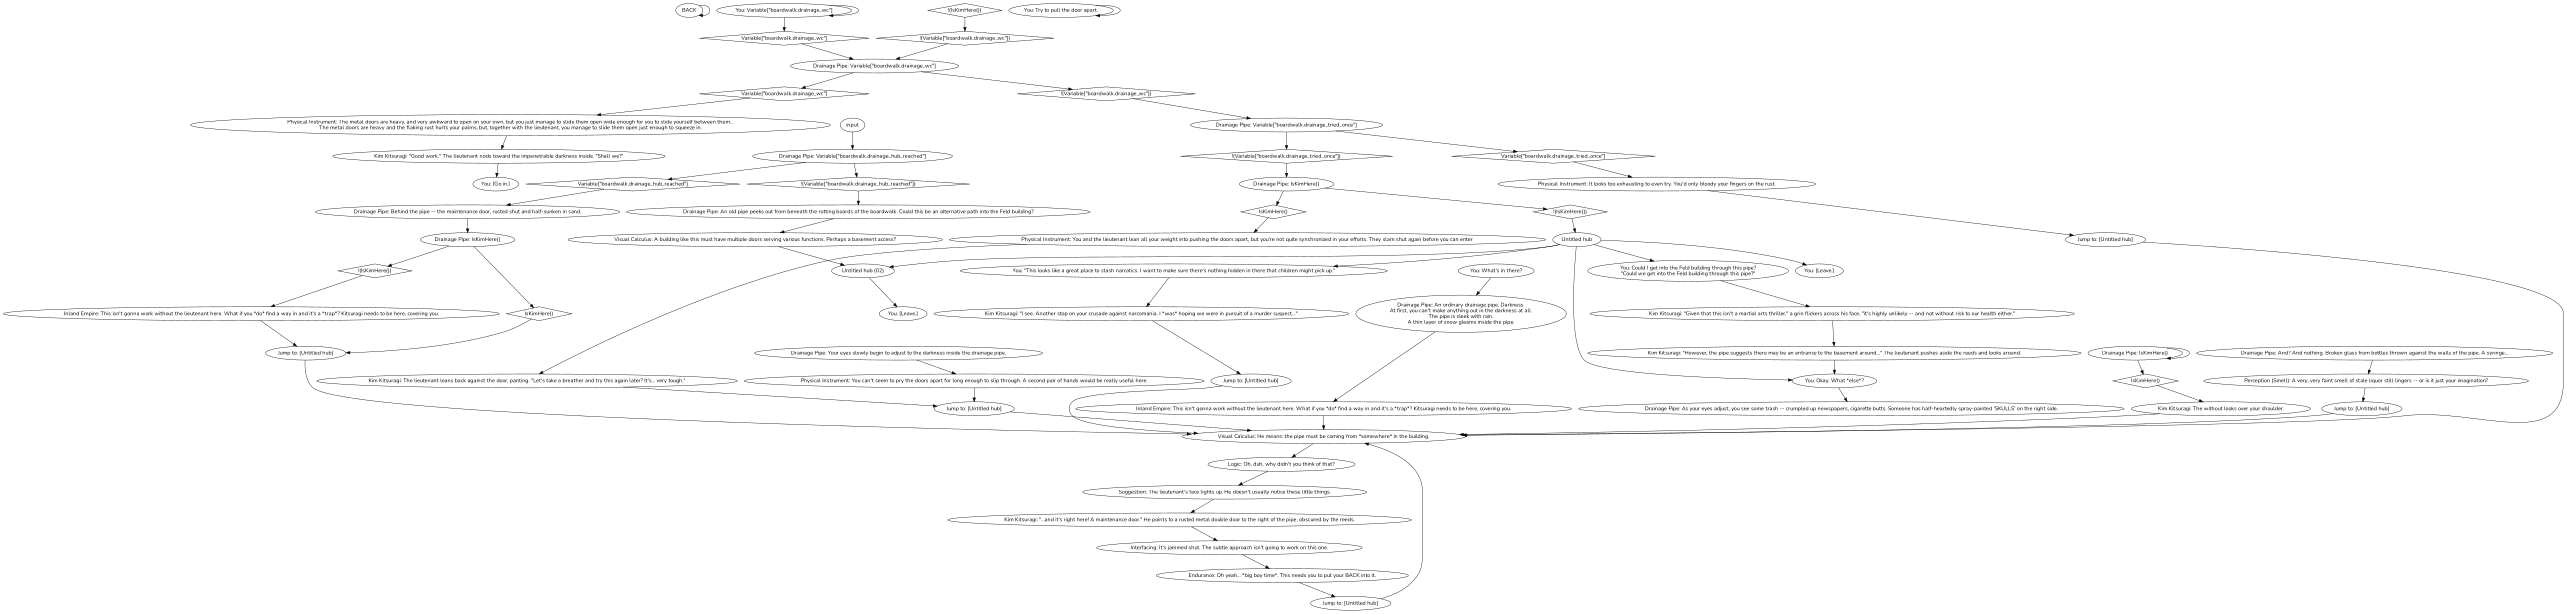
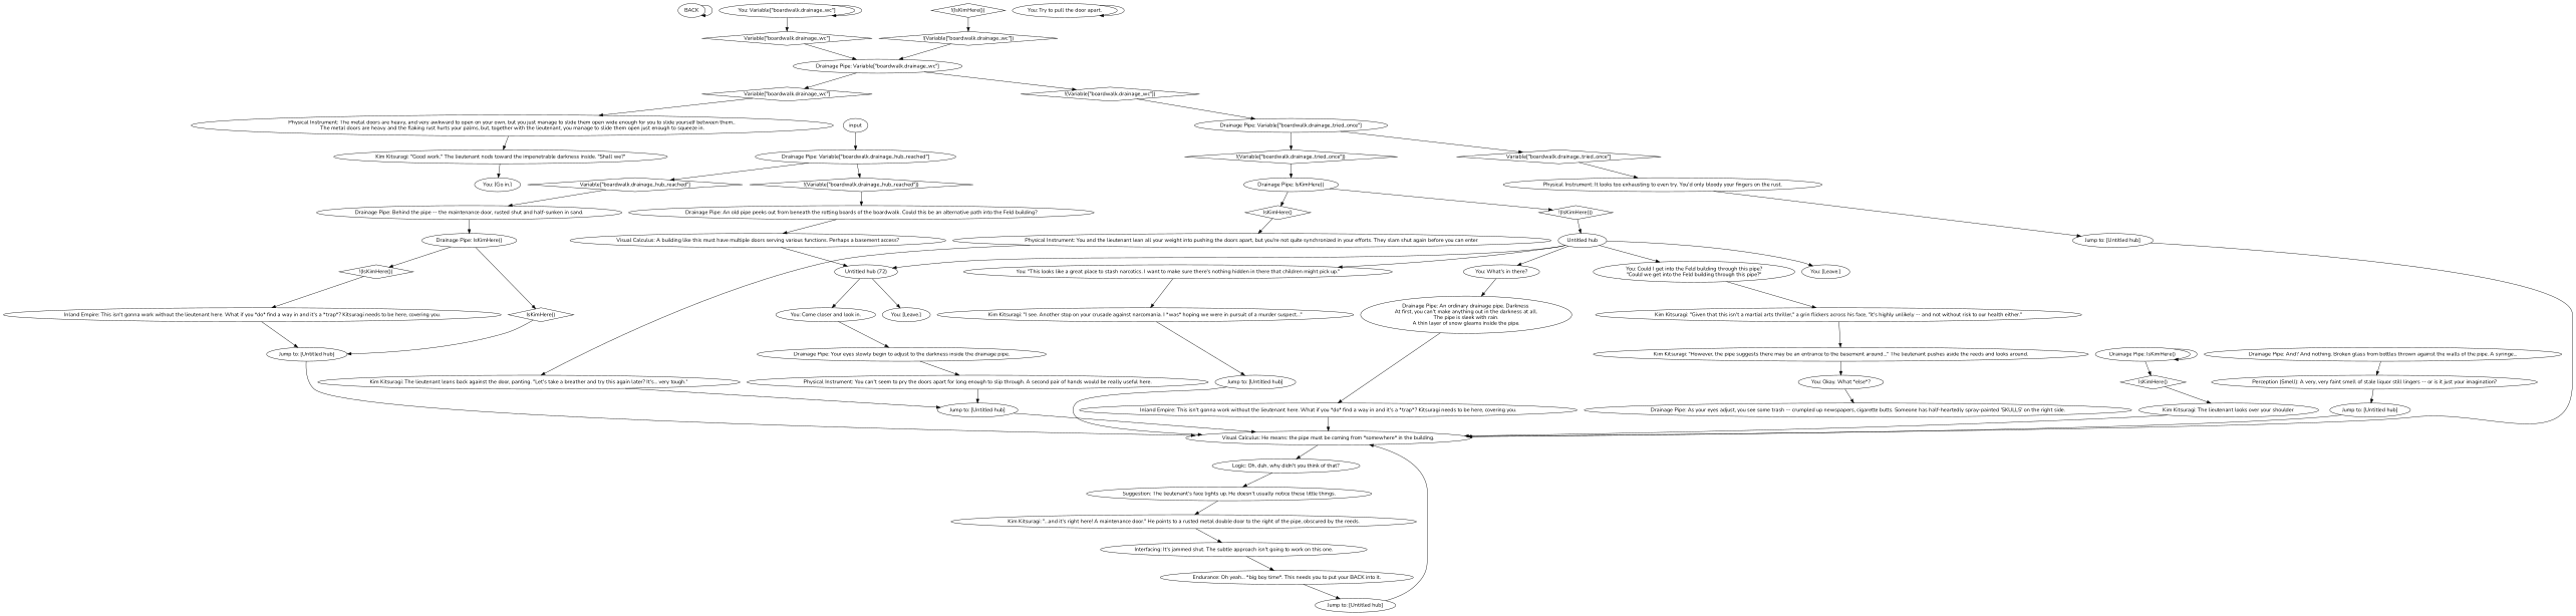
  digraph {
    fontname=Nunito
    node [fontname=Nunito]
    edge [fontname=Nunito]
    n1 [label=BACK]
    n2 [label=input]
    n3 [label="Drainage Pipe: Variable[\"boardwalk.drainage_hub_reached\"]"]
    n4 [label="Variable[\"boardwalk.drainage_hub_reached\"]" shape=diamond]
    n5 [label="!(Variable[\"boardwalk.drainage_hub_reached\"])" shape=diamond]
    n6 [label="You: Try to pull the door apart."]
    n7 [label="You: Variable[\"boardwalk.drainage_wc\"]"]
    n8 [label="Variable[\"boardwalk.drainage_wc\"]" shape=diamond]
    n9 [label="Drainage Pipe: Variable[\"boardwalk.drainage_wc\"]"]
    n10 [label="Variable[\"boardwalk.drainage_wc\"]" shape=diamond]
    n11 [label="!(Variable[\"boardwalk.drainage_wc\"])" shape=diamond]
    n12 [label="!(Variable[\"boardwalk.drainage_wc\"])" shape=diamond]
    n13 [label="Inland Empire: This isn't gonna work without the lieutenant here. What if you *do* find a way in and it's a *trap*? Kitsuragi needs to be here, covering you."]
    n14 [label="Visual Calculus: He means: the pipe must be coming from *somewhere* in the building."]
    n15 [label="Logic: Oh, duh, why didn't you think of that?"]
    n16 [label="You: Okay. What *else*?"]
    n17 [label="Drainage Pipe: As your eyes adjust, you see some trash -- crumpled up newspapers, cigarette butts. Someone has half-heartedly spray-painted 'SKULLS' on the right side."]
    n18 [label="Suggestion: The lieutenant's face lights up. He doesn't usually notice these little things."]
    n19 [label="Untitled hub"]
    n20 [label="You: What's in there?"]
    n21 [label="You: [Leave.]"]
    n22 [label="You: Could I get into the Feld building through this pipe?\n\"Could we get into the Feld building through this pipe?\""]
    n23 [label="You: \"This looks like a great place to stash narcotics. I want to make sure there's nothing hidden in there that children might pick up.\""]
-   n24 [label="Untitled hub (02)"]
+   n24 [label="Untitled hub (72)"]
    n25 [label="Drainage Pipe: An ordinary drainage pipe. Darkness.\nAt first, you can't make anything out in the darkness at all.\nThe pipe is sleek with rain.\nA thin layer of snow gleams inside the pipe."]
    n26 [label="Kim Kitsuragi: \"Given that this isn't a martial arts thriller,\" a grin flickers across his face, \"it's highly unlikely -- and not without risk to our health either.\""]
    n27 [label="Kim Kitsuragi: \"I see. Another stop on your crusade against narcomania. I *was* hoping we were in pursuit of a murder suspect...\""]
    n28 [label="Physical Instrument: You can't seem to pry the doors apart for long enough to slip through. A second pair of hands would be really useful here."]
    n29 [label="Jump to: [Untitled hub]"]
    n30 [label="Drainage Pipe: IsKimHere()"]
    n31 [label="IsKimHere()" shape=diamond]
-   n32 [label="Kim Kitsuragi: The without looks over your shoulder."]
+   n32 [label="Kim Kitsuragi: The lieutenant looks over your shoulder."]
    n33 [label="!(IsKimHere())" shape=diamond]
    n34 [label="Drainage Pipe: IsKimHere()"]
    n35 [label="IsKimHere()" shape=diamond]
    n36 [label="!(IsKimHere())" shape=diamond]
    n37 [label="Physical Instrument: You and the lieutenant lean all your weight into pushing the doors apart, but you're not quite synchronized in your efforts. They slam shut again before you can enter."]
    n38 [label="Kim Kitsuragi: The lieutenant leans back against the door, panting. \"Let's take a breather and try this again later? It's... very tough.\""]
    n39 [label="Drainage Pipe: And? And nothing. Broken glass from bottles thrown against the walls of the pipe. A syringe..."]
    n40 [label="Perception (Smell): A very, very faint smell of stale liquor still lingers -- or is it just your imagination?"]
    n41 [label="Jump to: [Untitled hub]"]
    n42 [label="Physical Instrument: It looks too exhausting to even try. You'd only bloody your fingers on the rust."]
    n43 [label="Jump to: [Untitled hub]"]
    n44 [label="Drainage Pipe: Behind the pipe -- the maintenance door, rusted shut and half-sunken in sand."]
    n45 [label="Drainage Pipe: An old pipe peeks out from beneath the rotting boards of the boardwalk. Could this be an alternative path into the Feld building?"]
    n46 [label="Drainage Pipe: IsKimHere()"]
    n47 [label="Visual Calculus: A building like this must have multiple doors serving various functions. Perhaps a basement access?"]
    n48 [label="IsKimHere()" shape=diamond]
    n49 [label="!(IsKimHere())" shape=diamond]
    n50 [label="Jump to: [Untitled hub]"]
    n51 [label="Jump to: [Untitled hub]"]
    n52 [label="Kim Kitsuragi: \"...and it's right here! A maintenance door.\" He points to a rusted metal double door to the right of the pipe, obscured by the reeds."]
    n53 [label="Physical Instrument: The metal doors are heavy, and very awkward to open on your own, but you just manage to slide them open wide enough for you to slide yourself between them...\nThe metal doors are heavy and the flaking rust hurts your palms, but, together with the lieutenant, you manage to slide them open just enough to squeeze in."]
    n54 [label="Kim Kitsuragi: \"Good work.\" The lieutenant nods toward the impenetrable darkness inside. \"Shall we?\""]
    n55 [label="You: [Go in.]"]
    n56 [label="Interfacing: It's jammed shut. The subtle approach isn't going to work on this one."]
    n57 [label="Endurance: Oh yeah... *big boy time*. This needs you to put your BACK into it."]
    n58 [label="Jump to: [Untitled hub]"]
+   n59 [label="You: Come closer and look in."]
    n60 [label="Drainage Pipe: Your eyes slowly begin to adjust to the darkness inside the drainage pipe."]
    n61 [label="Kim Kitsuragi: \"However, the pipe suggests there may be an entrance to the basement around...\" The lieutenant pushes aside the reeds and looks around."]
    n62 [label="Drainage Pipe: Variable[\"boardwalk.drainage_tried_once\"]"]
    n63 [label="Variable[\"boardwalk.drainage_tried_once\"]" shape=diamond]
    n64 [label="!(Variable[\"boardwalk.drainage_tried_once\"])" shape=diamond]
    n65 [label="You: [Leave.]"]
    n66 [label="Inland Empire: This isn't gonna work without the lieutenant here. What if you *do* find a way in and it's a *trap*? Kitsuragi needs to be here, covering you."]
    n1 -> n1
    n2 -> n3
    n3 -> n4
    n3 -> n5
    n4 -> n44
    n5 -> n45
    n6 -> n6
    n7 -> n7
    n7 -> n8
    n8 -> n9
    n9 -> n10
    n9 -> n11
    n10 -> n53
    n11 -> n62
    n12 -> n9
    n13 -> n14
    n14 -> n15
    n15 -> n18
    n16 -> n17
    n18 -> n52
-   n19 -> n16
+   n19 -> n20
    n19 -> n21
    n19 -> n22
    n19 -> n23
    n19 -> n24
    n20 -> n25
    n22 -> n26
    n23 -> n27
+   n24 -> n59
    n24 -> n65
    n25 -> n13
    n26 -> n61
    n27 -> n51
    n28 -> n29
    n29 -> n14
    n30 -> n30
    n30 -> n31
    n31 -> n32
    n32 -> n14
    n33 -> n12
    n34 -> n35
    n34 -> n36
    n35 -> n37
    n36 -> n19
    n37 -> n38
    n38 -> n29
    n39 -> n40
    n40 -> n41
    n41 -> n14
    n42 -> n43
    n43 -> n14
    n44 -> n46
    n45 -> n47
    n46 -> n48
    n46 -> n49
    n47 -> n24
    n48 -> n50
    n49 -> n66
    n50 -> n14
    n51 -> n14
    n52 -> n56
    n53 -> n54
    n54 -> n55
    n56 -> n57
    n57 -> n58
    n58 -> n14
+   n59 -> n60
    n60 -> n28
    n61 -> n16
    n62 -> n63
    n62 -> n64
    n63 -> n42
    n64 -> n34
    n66 -> n50
  }
